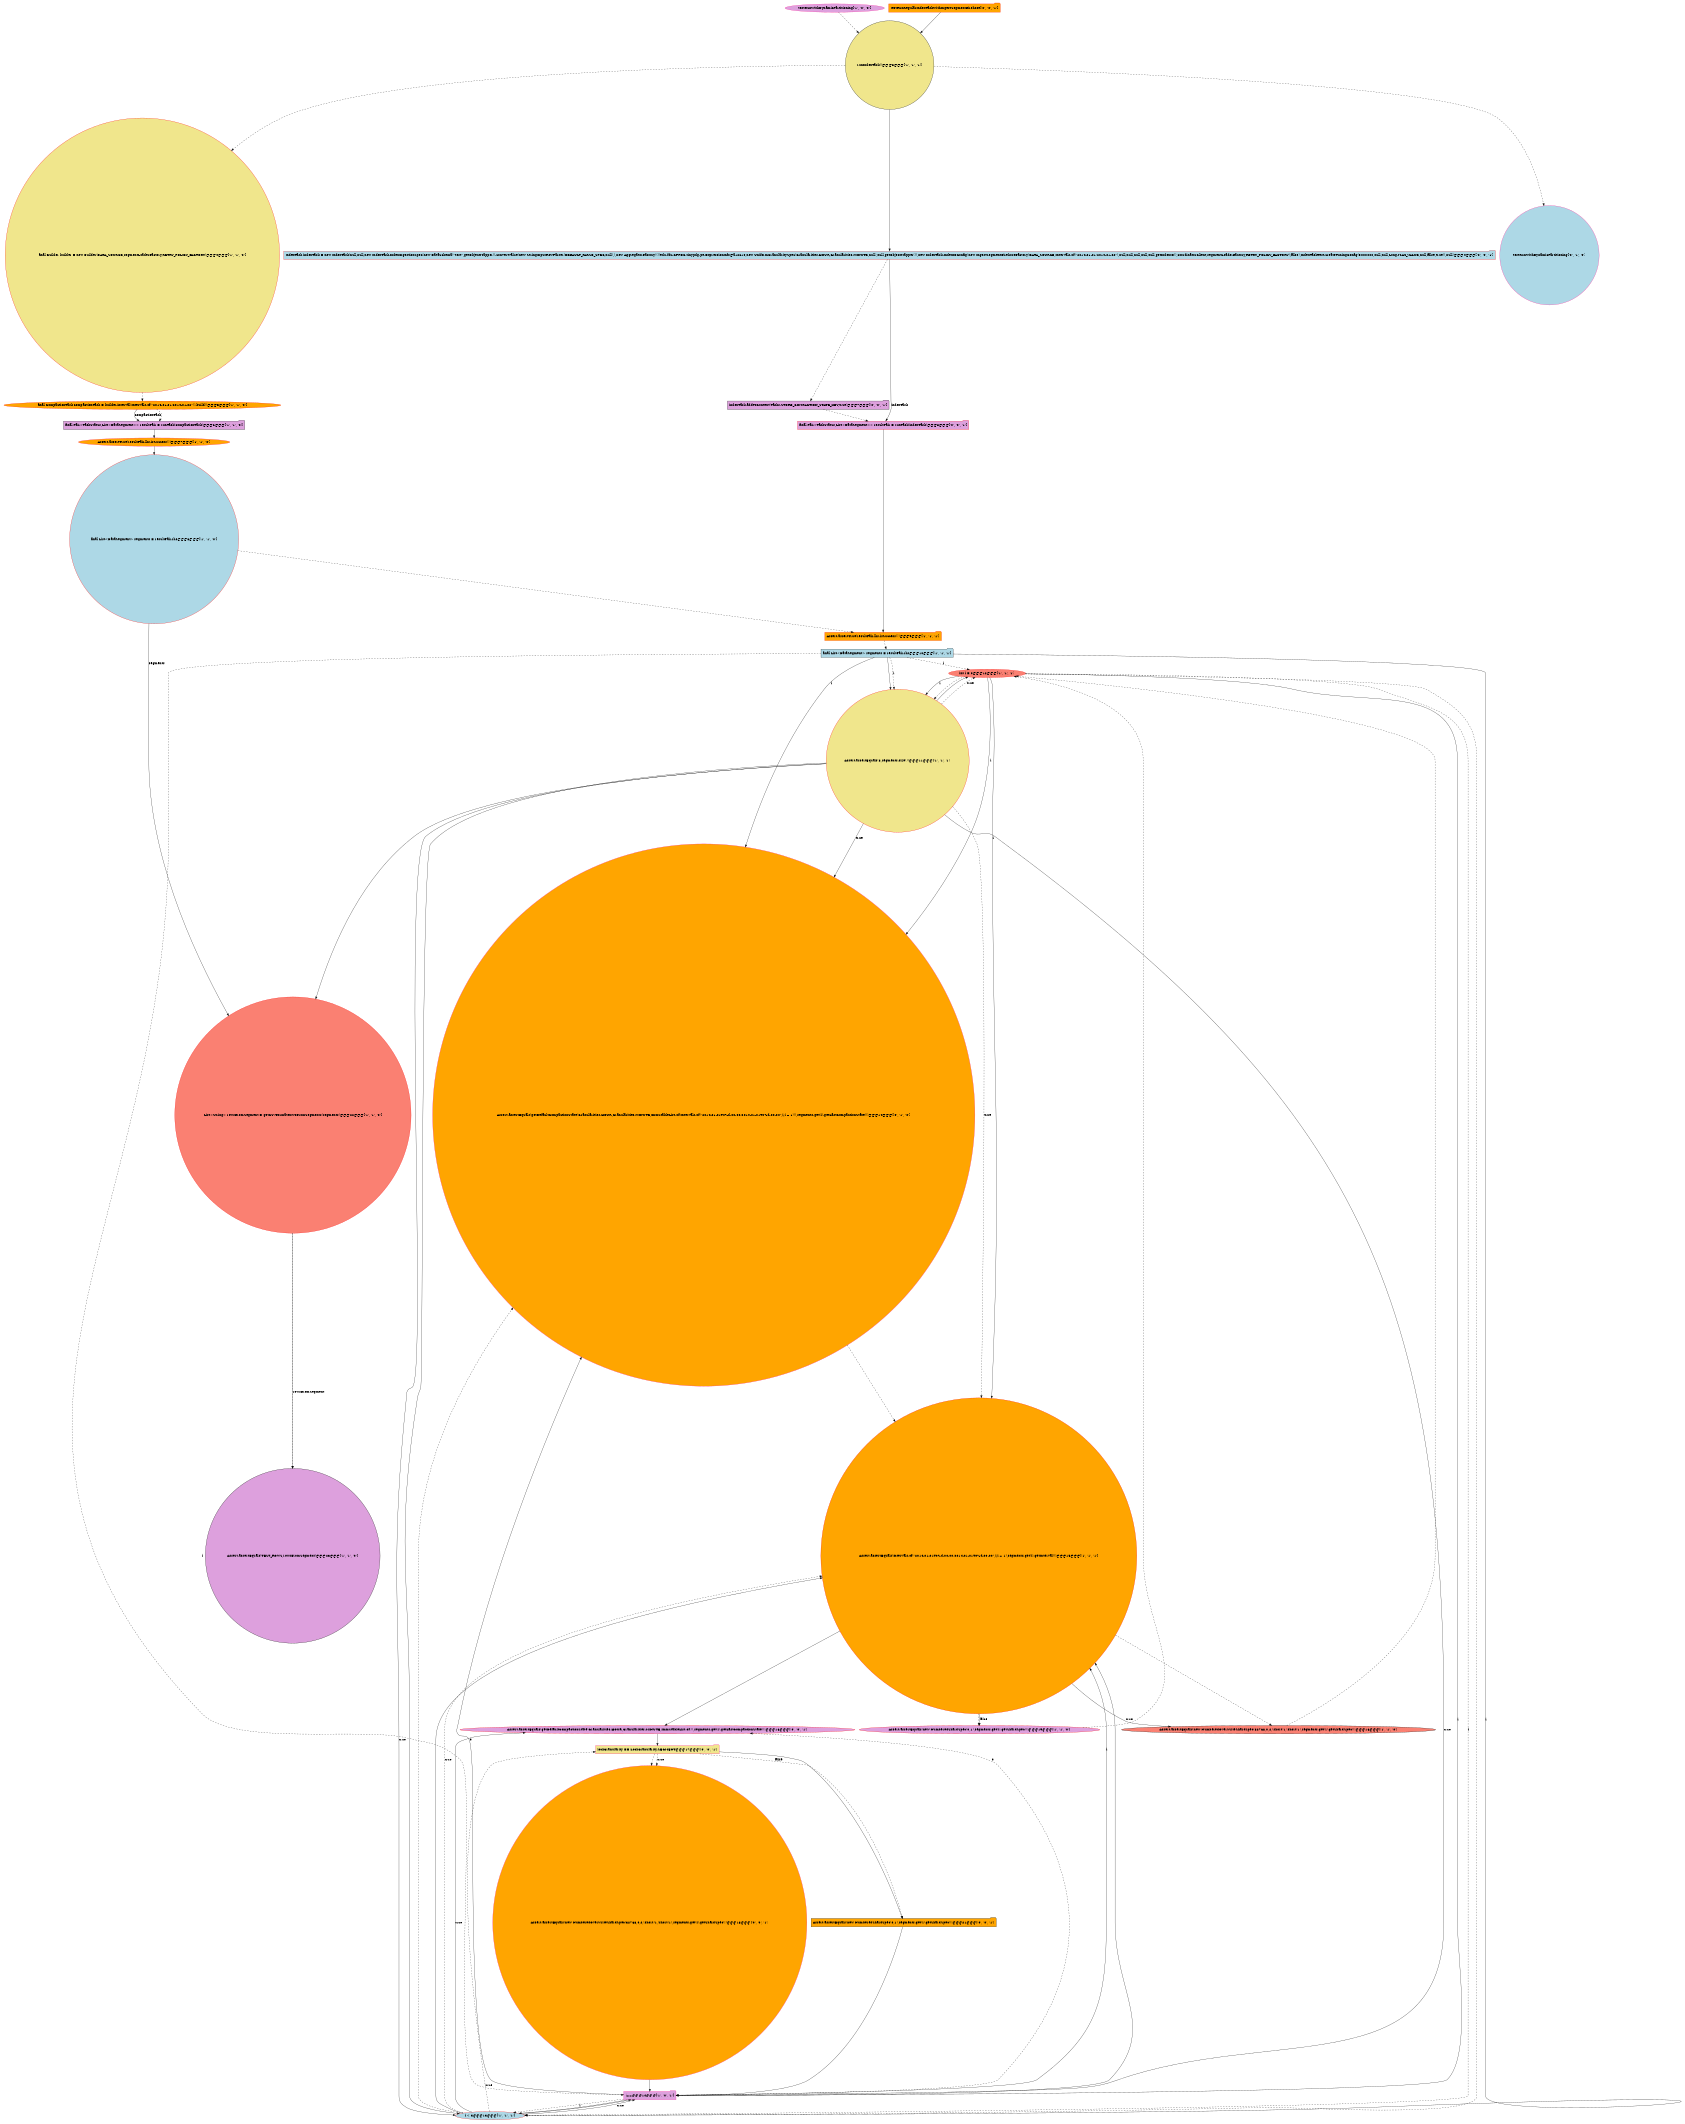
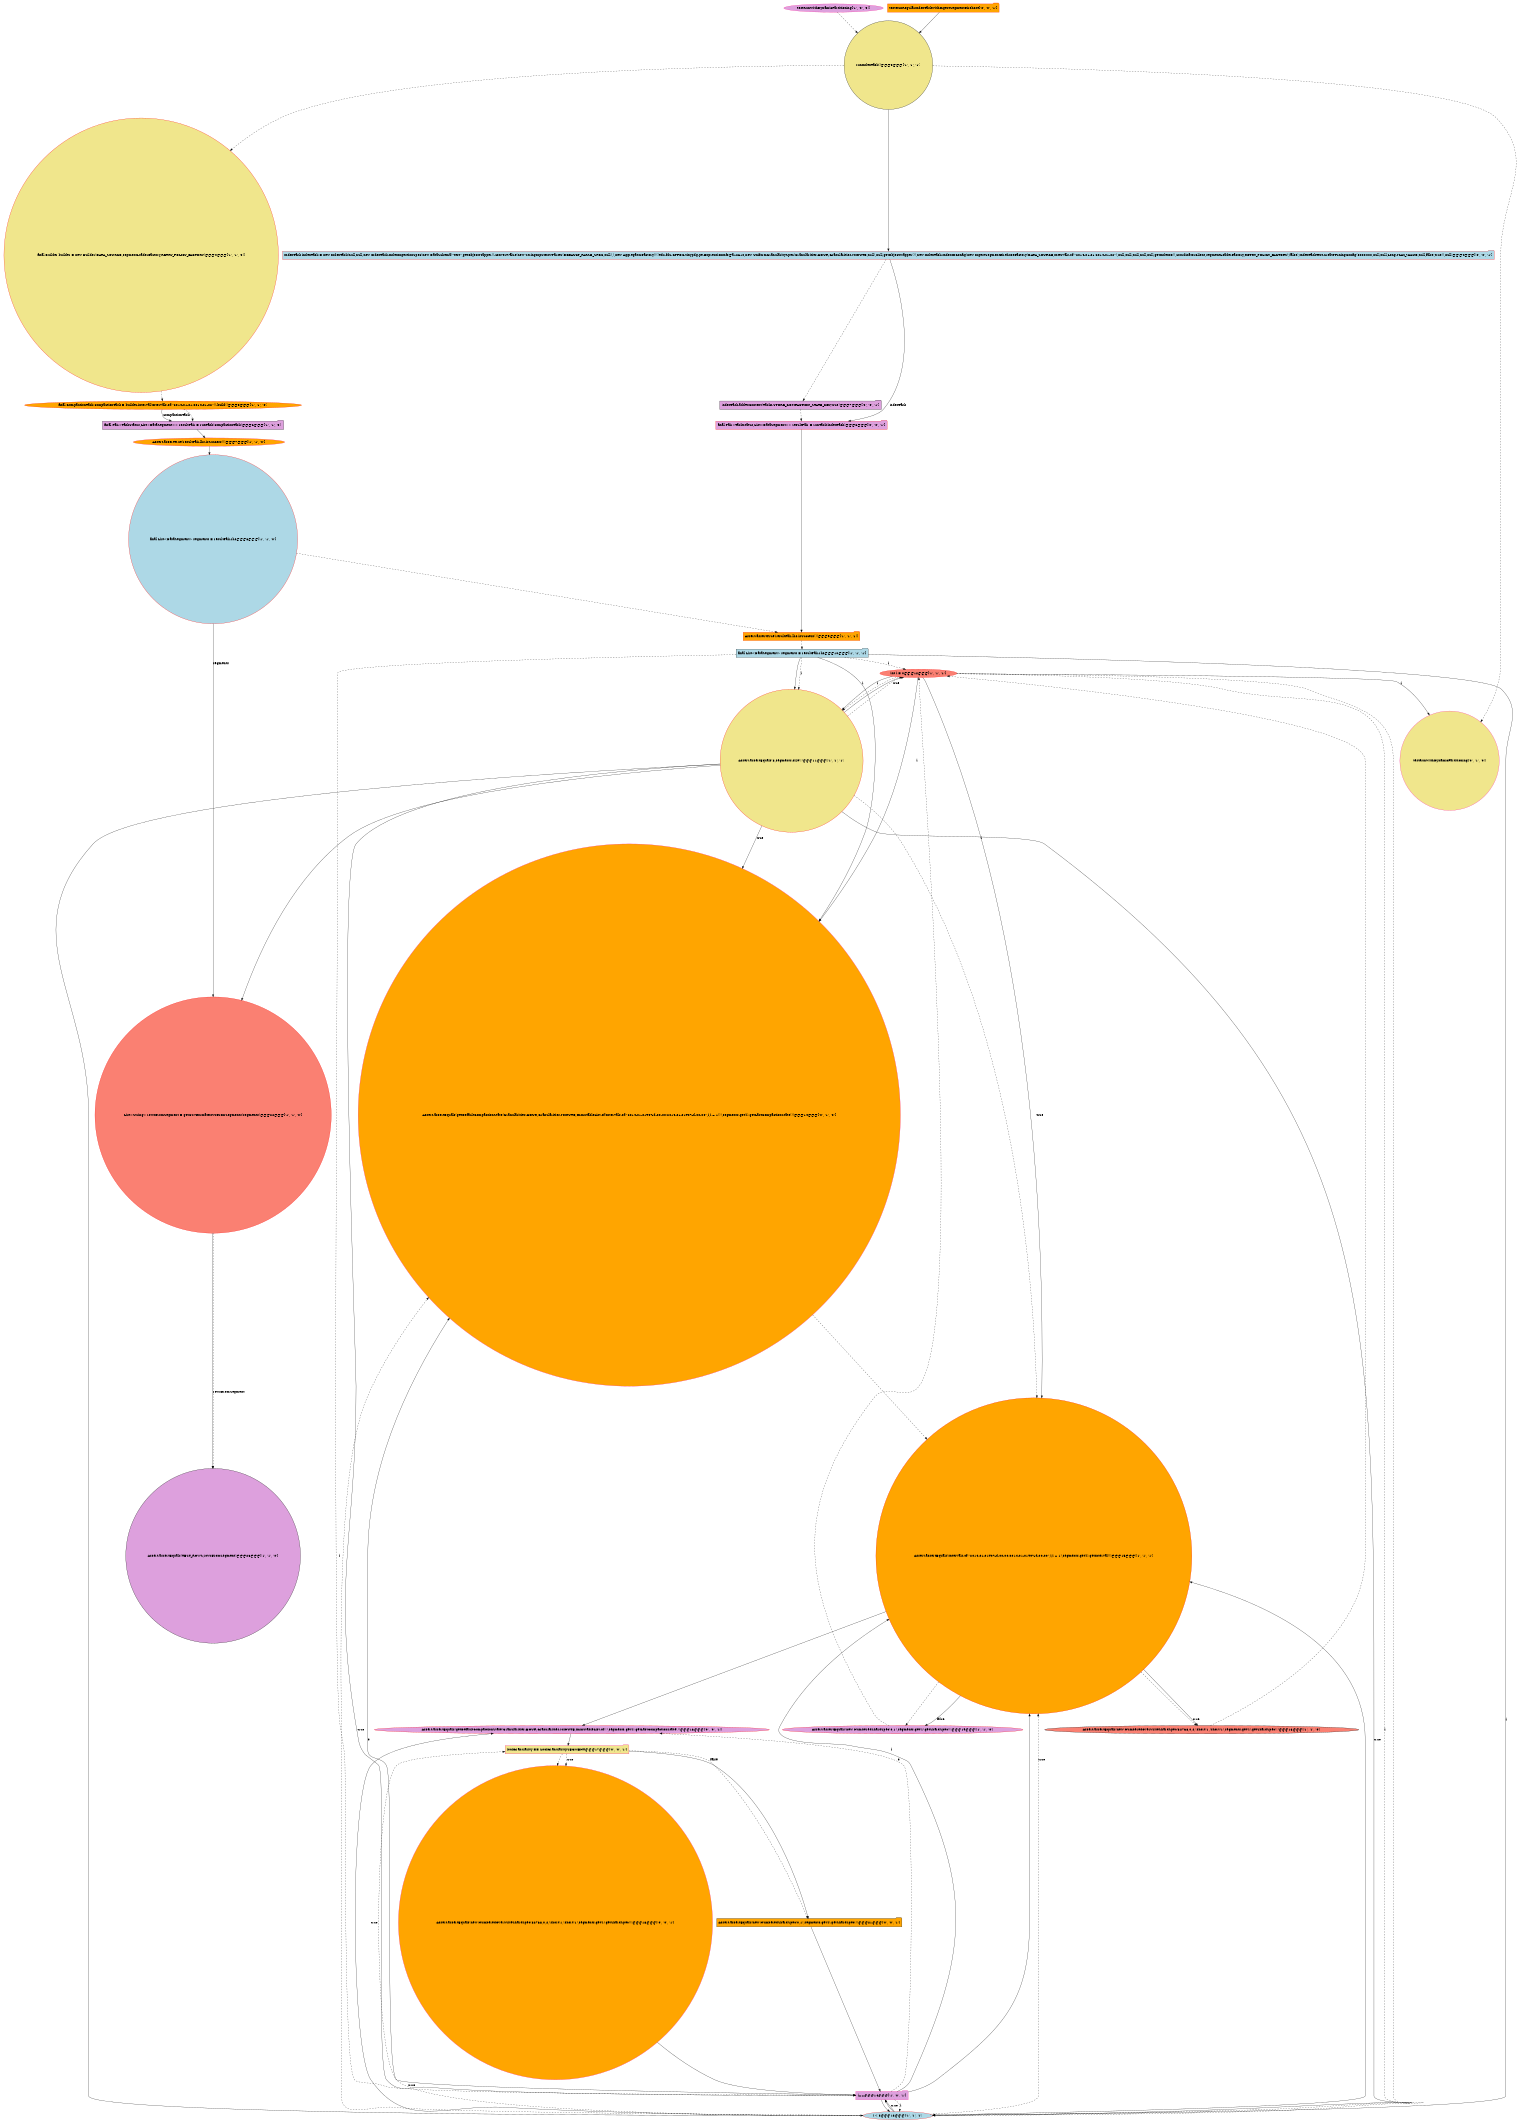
  digraph {
    node [color=red fillcolor=plum shape=folder style=filled]
    edge [style=solid]
    n1 [color=black label="final Pair<TaskStatus,List<DataSegment>> resultPair = runTask(compactionTask)@@@6@@@['1', '1', '0']"]
    n2 [color=deeppink fillcolor=orange label="Assert.assertTrue(resultPair.lhs.isSuccess())@@@7@@@['1', '1', '0']" shape=ellipse]
    n3 [fillcolor=lightblue label="final List<DataSegment> segments = resultPair.rhs@@@8@@@['1', '1', '0']" shape=circle]
    n4 [color=black fillcolor=khaki label="runIndexTask()@@@3@@@['1', '1', '1']" shape=circle]
    n5 [fillcolor=khaki label="final Builder builder = new Builder(DATA_SOURCE,segmentLoaderFactory,RETRY_POLICY_FACTORY)@@@4@@@['1', '1', '0']" shape=circle]
    n6 [fillcolor=lightblue label="IndexTask indexTask = new IndexTask(null,null,new IndexTask.IndexIngestionSpec(new DataSchema(\"test\",getObjectMapper().convertValue(new StringInputRowParser(DEFAULT_PARSE_SPEC,null),),new AggregatorFactory((((edu.fdu.CPPDG.tinypdg.pe.ExpressionInfo@a12610,new UniformGranularitySpec(Granularities.HOUR,Granularities.MINUTE,null),null,getObjectMapper()),new IndexTask.IndexIOConfig(new IngestSegmentFirehoseFactory(DATA_SOURCE,Intervals.of(\"2014-01-01/2014-01-02\"),null,null,null,null,null,getIndexIO(),coordinatorClient,segmentLoaderFactory,RETRY_POLICY_FACTORY),false),IndexTaskTest.createTuningConfig(5000000,null,null,Long.MAX_VALUE,null,false,true)),null)@@@4@@@['0', '0', '1']"]
-   n7 [color=deeppink fillcolor=lightblue label="testRunWithDynamicPartitioning['0', '1', '0']" shape=circle]
+   n7 [color=deeppink fillcolor=khaki label="testRunWithDynamicPartitioning['0', '1', '0']" shape=circle]
    n8 [fillcolor=orange label="final CompactionTask compactionTask = builder.interval(Intervals.of(\"2014-01-01/2014-01-02\")).build()@@@5@@@['1', '1', '0']" shape=ellipse]
    n9 [color=black label="indexTask.addToContext(Tasks.STORE_COMPACTION_STATE_KEY,true)@@@7@@@['0', '0', '1']"]
    n10 [label="final Pair<TaskStatus,List<DataSegment>> resultPair = runTask(indexTask)@@@8@@@['0', '0', '1']"]
    n11 [color=black label="Assert.assertEquals(TEST_ROWS,rowsFromSegment)@@@23@@@['1', '1', '0']" shape=circle]
    n12 [fillcolor=salmon label="int i = 0@@@12@@@['1', '1', '1']" shape=ellipse]
    n13 [fillcolor=khaki label="Assert.assertEquals(3,segments.size())@@@11@@@['1', '1', '1']" shape=circle]
    n14 [color=deeppink fillcolor=orange label="Assert.assertEquals(getDefaultCompactionState(Granularities.HOUR,Granularities.MINUTE,ImmutableList.of(Intervals.of(\"2014-01-01T0%d:00:00/2014-01-01T0%d:00:00\",i,i + 1))),segments.get(i).getLastCompactionState())@@@14@@@['0', '1', '0']" shape=circle]
    n15 [color=deeppink label="i++@@@14@@@['1', '0', '1']"]
    n16 [fillcolor=orange label="Assert.assertEquals(Intervals.of(\"2014-01-01T0%d:00:00/2014-01-01T0%d:00:00\",i,i + 1),segments.get(i).getInterval())@@@15@@@['1', '1', '1']" shape=circle]
    n17 [fillcolor=lightblue label="i < 3@@@13@@@['1', '1', '1']" shape=ellipse]
    n18 [fillcolor=salmon label="List<String> rowsFromSegment = getCSVFormatRowsFromSegments(segments)@@@22@@@['1', '1', '0']" shape=circle]
    n19 [label="Assert.assertEquals(getDefaultCompactionState(Granularities.HOUR,Granularities.MINUTE,ImmutableList.of()),segments.get(i).getLastCompactionState())@@@16@@@['0', '0', '1']" shape=ellipse]
    n20 [color=black fillcolor=salmon label="Assert.assertEquals(new NumberedOverwriteShardSpec(32768,0,2,(short)1,(short)1),segments.get(i).getShardSpec())@@@16@@@['1', '1', '0']" shape=ellipse]
    n21 [label="Assert.assertEquals(new NumberedShardSpec(0,1),segments.get(i).getShardSpec())@@@19@@@['1', '1', '0']" shape=ellipse]
    n22 [color=deeppink fillcolor=khaki label="lockGranularity == LockGranularity.SEGMENT@@@17@@@['0', '0', '1']"]
    n23 [color=black fillcolor=orange label="Assert.assertEquals(new NumberedShardSpec(0,1),segments.get(i).getShardSpec())@@@21@@@['0', '0', '1']"]
    n24 [color=deeppink fillcolor=orange label="Assert.assertEquals(new NumberedOverwriteShardSpec(32768,0,2,(short)1,(short)1),segments.get(i).getShardSpec())@@@18@@@['0', '0', '1']" shape=circle]
    n25 [color=deeppink label="testRunWithDynamicPartitioning['1', '0', '0']" shape=ellipse]
    n26 [fillcolor=orange label="Assert.assertTrue(resultPair.lhs.isSuccess())@@@9@@@['1', '1', '1']"]
    n27 [color=black fillcolor=lightblue label="final List<DataSegment> segments = resultPair.rhs@@@10@@@['1', '1', '1']"]
    n28 [fillcolor=orange label="testRunRegularIndexTaskWithIngestSegmentFirehose['0', '0', '1']"]
    n1 -> n2
    n2 -> n3
    n3 -> n18 [label=segments]
    n3 -> n26 [style=dashed]
    n4 -> n5 [style=dashed]
    n4 -> n6
    n4 -> n7 [style=dashed]
    n5 -> n8 [style=dashed]
    n6 -> n9 [style=dashed]
    n6 -> n10 [label=indexTask]
    n8 -> n1 [label=compactionTask]
    n8 -> n1 [style=dashed]
    n9 -> n10 [style=dashed]
    n10 -> n26
    n12 -> n13 [label=i]
    n12 -> n13 [style=dashed]
    n12 -> n14 [label=i]
-   n12 -> n15 [label=i]
+   n12 -> n7 [label=i]
    n12 -> n16 [label=i]
    n12 -> n17 [label=i style=dashed]
    n12 -> n17 [style=dashed]
    n13 -> n12 [label=true style=dashed]
    n13 -> n12
    n13 -> n14 [label=true]
    n13 -> n15 [label=true]
    n13 -> n16 [label=true style=dashed]
    n13 -> n17 [label=true]
    n13 -> n17
    n13 -> n18
    n14 -> n16 [style=dashed]
    n15 -> n14 [label=0]
    n15 -> n16 [label=i]
    n15 -> n16
    n15 -> n17 [label=i style=dashed]
    n15 -> n17
    n15 -> n19 [label=0 style=dashed]
    n16 -> n19
    n16 -> n20 [label=true]
    n16 -> n20 [style=dashed]
    n16 -> n21 [label=false]
    n16 -> n21 [style=dashed]
    n17 -> n14 [style=dashed]
    n17 -> n15
    n17 -> n15 [label=true]
    n17 -> n16 [label=true style=dashed]
    n17 -> n16
    n17 -> n19 [label=true]
    n17 -> n22 [label=true style=dashed]
    n18 -> n11 [label=rowsFromSegment style=dashed]
    n18 -> n11
    n19 -> n22
    n20 -> n12 [style=dashed]
    n21 -> n12 [style=dashed]
    n22 -> n23
    n22 -> n23 [label=false style=dashed]
    n22 -> n24 [style=dashed]
    n22 -> n24 [label=true style=dashed]
    n23 -> n15
    n24 -> n15
    n25 -> n4 [style=dashed]
    n26 -> n27 [style=dashed]
    n27 -> n12 [label=i style=dashed]
    n27 -> n13
    n27 -> n13 [label=i style=dashed]
    n27 -> n14 [label=i]
    n27 -> n15 [label=i style=dashed]
    n27 -> n17 [label=i]
    n28 -> n4
  }
